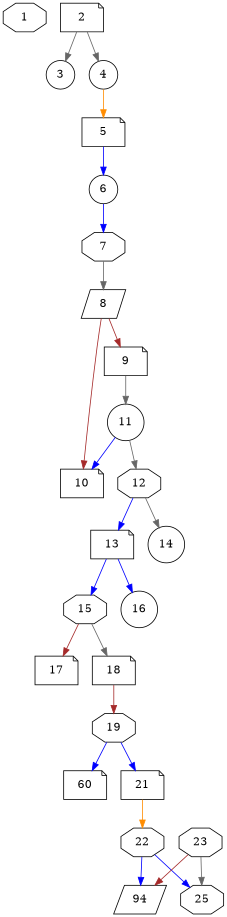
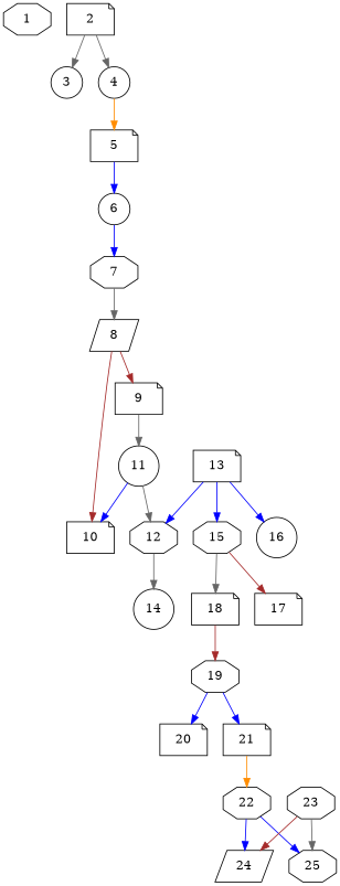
  digraph {
    fontname="DejaVu Serif"
    node [alpha=0.02 fontname="DejaVu Serif" shape=note]
    edge [color=blue fontname="DejaVu Serif"]
    1 [alpha=0.01 expect_size=45429760 shape=octagon]
    2 [expect_size=29724672]
    3 [alpha=0.05 expect_size=40561664 shape=circle]
    4 [alpha=0.17 expect_size=5719040 shape=circle]
    5 [alpha=0.10 expect_size=20897792]
    6 [alpha=0.15 expect_size=11430912 shape=circle]
    7 [alpha=0.20 expect_size=24516608 shape=octagon]
    8 [alpha=0.05 expect_size=15868928 shape=parallelogram]
    9 [alpha=0.00 expect_size=41530368]
    10 [alpha=0.11 expect_size=41597952]
    11 [alpha=0.07 expect_size=22775808 shape=circle]
    12 [expect_size=25614336 shape=octagon]
    13 [alpha=0.05 expect_size=30658560]
    14 [alpha=0.07 expect_size=42914816 shape=circle]
    15 [alpha=0.18 expect_size=34732032 shape=octagon]
    16 [alpha=0.06 expect_size=10928128 shape=circle]
    17 [alpha=0.04 expect_size=47305728]
    18 [expect_size=47271936]
    19 [alpha=0.13 expect_size=11953152 shape=octagon]
-   20 [alpha=0.04 expect_size=12752896 label=60]
+   20 [alpha=0.04 expect_size=12752896]
    21 [alpha=0.11 expect_size=39569408]
    22 [alpha=0.09 expect_size=9761792 shape=octagon]
-   24 [alpha=0.15 expect_size=26853376 shape=parallelogram label=94]
+   24 [alpha=0.15 expect_size=26853376 shape=parallelogram]
    25 [alpha=0.15 expect_size=42568704 shape=octagon]
    23 [expect_size=15438848 shape=octagon]
    2 -> 3 [color=gray40]
    2 -> 4 [color=gray40]
    4 -> 5 [color=darkorange]
    5 -> 6
    6 -> 7
    7 -> 8 [color=gray40]
    8 -> 9 [color=brown]
    8 -> 10 [color=brown]
    9 -> 11 [color=gray40]
    11 -> 10
    11 -> 12 [color=gray40]
-   12 -> 13
+   13 -> 12
    12 -> 14 [color=gray40]
    13 -> 15
    13 -> 16
    15 -> 17 [color=brown]
    15 -> 18 [color=gray40]
    18 -> 19 [color=brown]
    19 -> 20
    19 -> 21
    21 -> 22 [color=darkorange]
    22 -> 24
    22 -> 25
    23 -> 24 [color=brown]
    23 -> 25 [color=gray40]
  }
